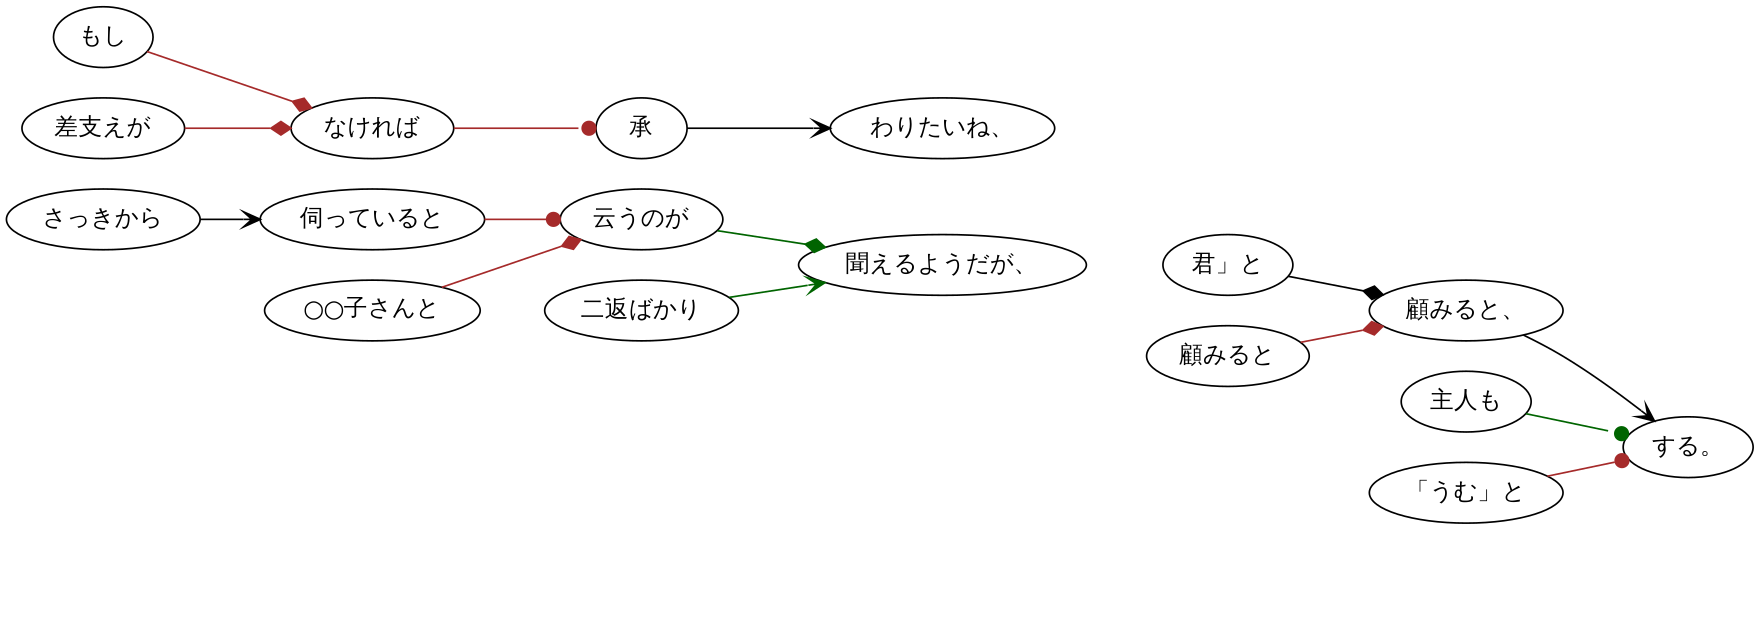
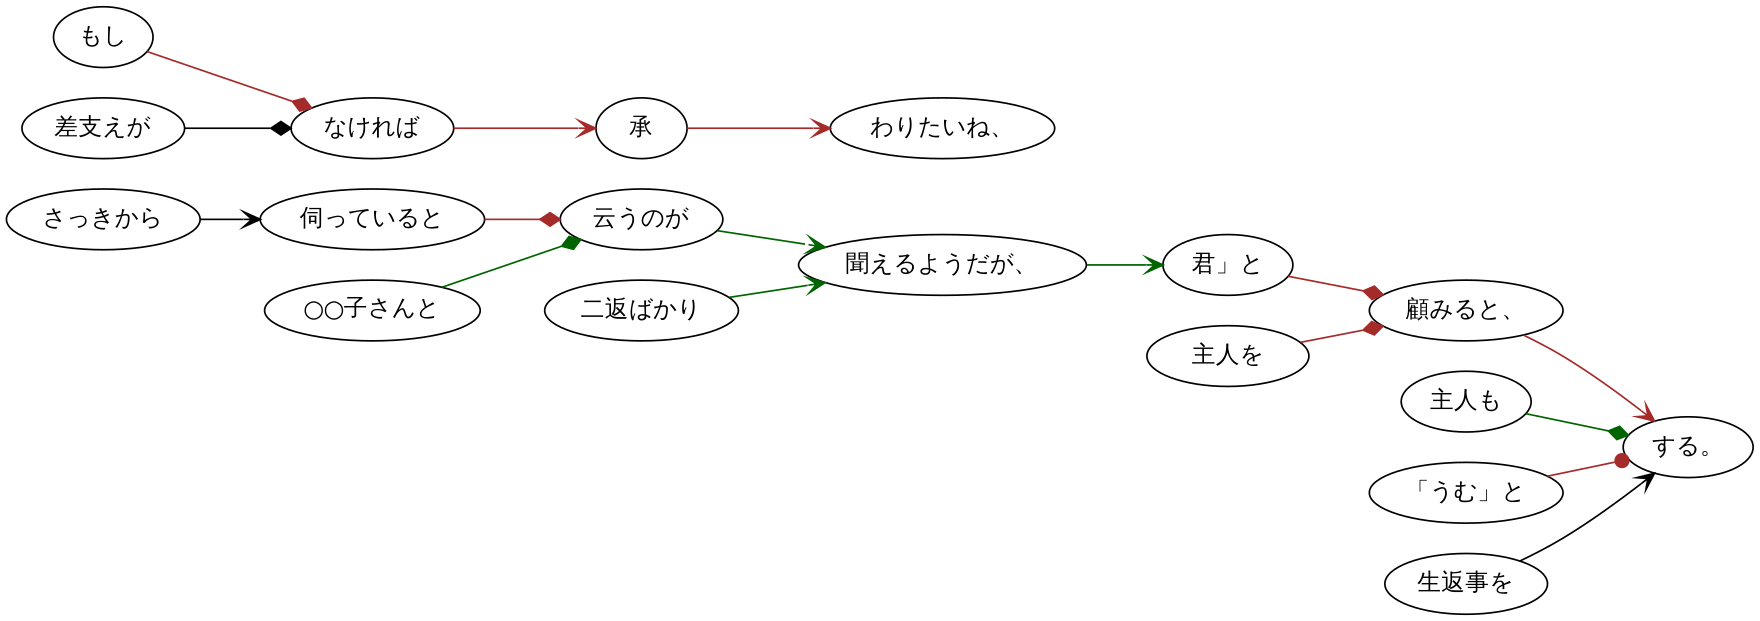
  digraph {
    fontname="Open Sans"
    rankdir=LR
    node [fontname="Open Sans"]
    edge [arrowhead=vee color=brown fontname="Open Sans"]
    n1 [label="さっきから"]
    n2 [label="伺っていると"]
    n3 [label="云うのが"]
    n4 [label="聞えるようだが、"]
    n5 [label="○○子さんと"]
    n6 [label="君」と"]
    n7 [label="二返ばかり"]
    n8 [label="顧みると、"]
    n9 [label="もし"]
    n10 [label="なければ"]
    n11 [label="承"]
    n12 [label="差支えが"]
    n13 [label="わりたいね、"]
    n14 [label="する。"]
-   n15 [label="顧みると"]
+   n15 [label="主人を"]
    n16 [label="主人も"]
    n17 [label="「うむ」と"]
+   n18 [label="生返事を"]
    n1 -> n2 [color=black]
-   n2 -> n3 [arrowhead=dot]
-   n3 -> n4 [arrowhead=diamond color=darkgreen]
-   n5 -> n3 [arrowhead=diamond]
-   n6 -> n8 [arrowhead=diamond color=black]
+   n2 -> n3 [arrowhead=diamond]
+   n3 -> n4 [color=darkgreen]
+   n4 -> n6 [color=darkgreen]
+   n5 -> n3 [arrowhead=diamond color=darkgreen]
+   n6 -> n8 [arrowhead=diamond]
    n7 -> n4 [color=darkgreen]
-   n8 -> n14 [color=black]
+   n8 -> n14
    n9 -> n10 [arrowhead=diamond]
-   n10 -> n11 [arrowhead=dot]
-   n11 -> n13 [color=black]
-   n12 -> n10 [arrowhead=diamond]
+   n10 -> n11
+   n11 -> n13
+   n12 -> n10 [arrowhead=diamond color=black]
    n15 -> n8 [arrowhead=diamond]
-   n16 -> n14 [arrowhead=dot color=darkgreen]
+   n16 -> n14 [arrowhead=diamond color=darkgreen]
    n17 -> n14 [arrowhead=dot]
+   n18 -> n14 [color=black]
  }
